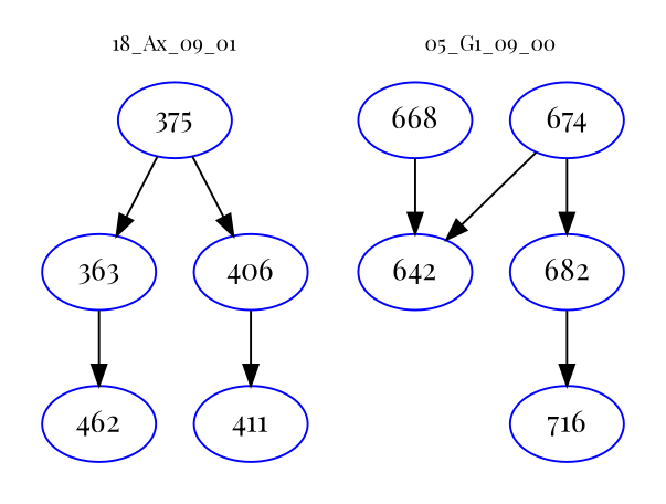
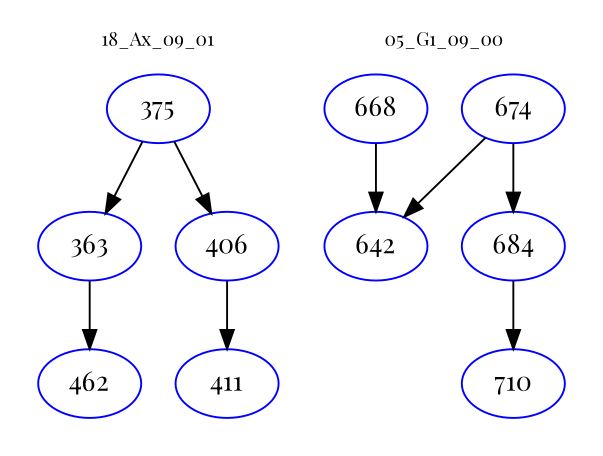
  digraph {
    fontname="Playfair Display"
    node [color=blue fontname="Playfair Display"]
    edge [color=black fontname="Playfair Display"]
    n1 [label=375]
    n2 [label=363]
    n3 [label=406]
    n4 [label=462]
    n5 [label=411]
    n6 [label=674]
    n7 [label=668]
-   n8 [label=682]
+   n8 [label=684]
    n9 [label=642]
-   n10 [label=716]
+   n10 [label=710]
    subgraph cluster_1 {
      color=white
      fontsize=10
      label="18_Ax_09_01"
      n1
      n2
      n3
      n4
      n5
    }
    subgraph cluster_2 {
      color=white
      fontsize=10
      label="05_G1_09_00"
      n6
      n7
      n8
      n9
      n10
    }
    n1 -> n2
    n1 -> n3
    n2 -> n4
    n3 -> n5
    n6 -> n8
    n6 -> n9
    n7 -> n9
    n8 -> n10
  }
